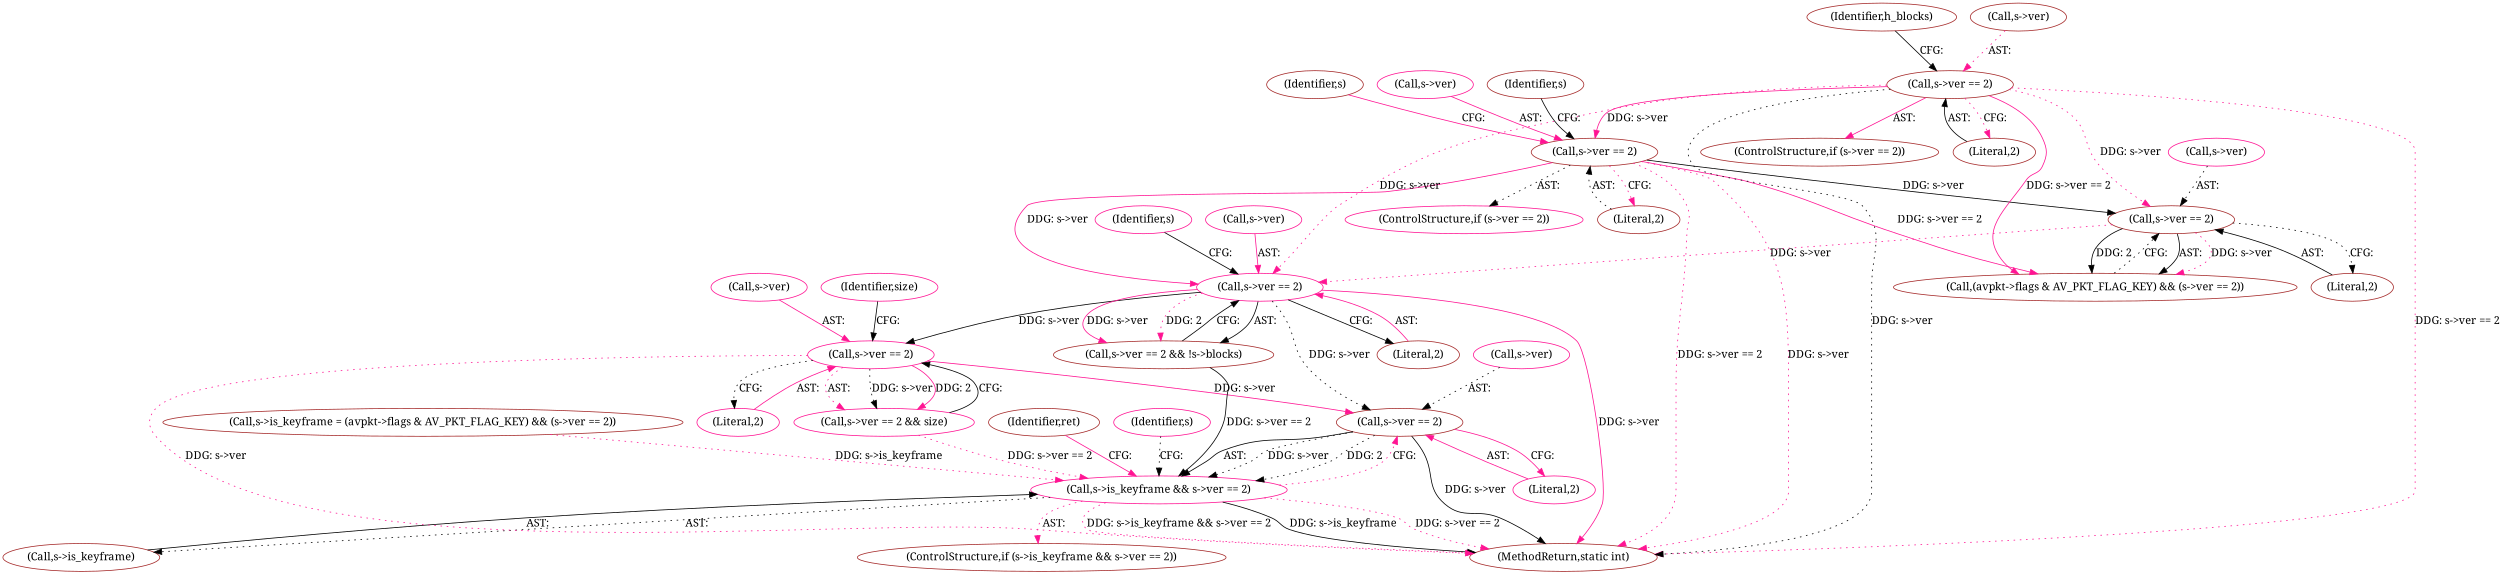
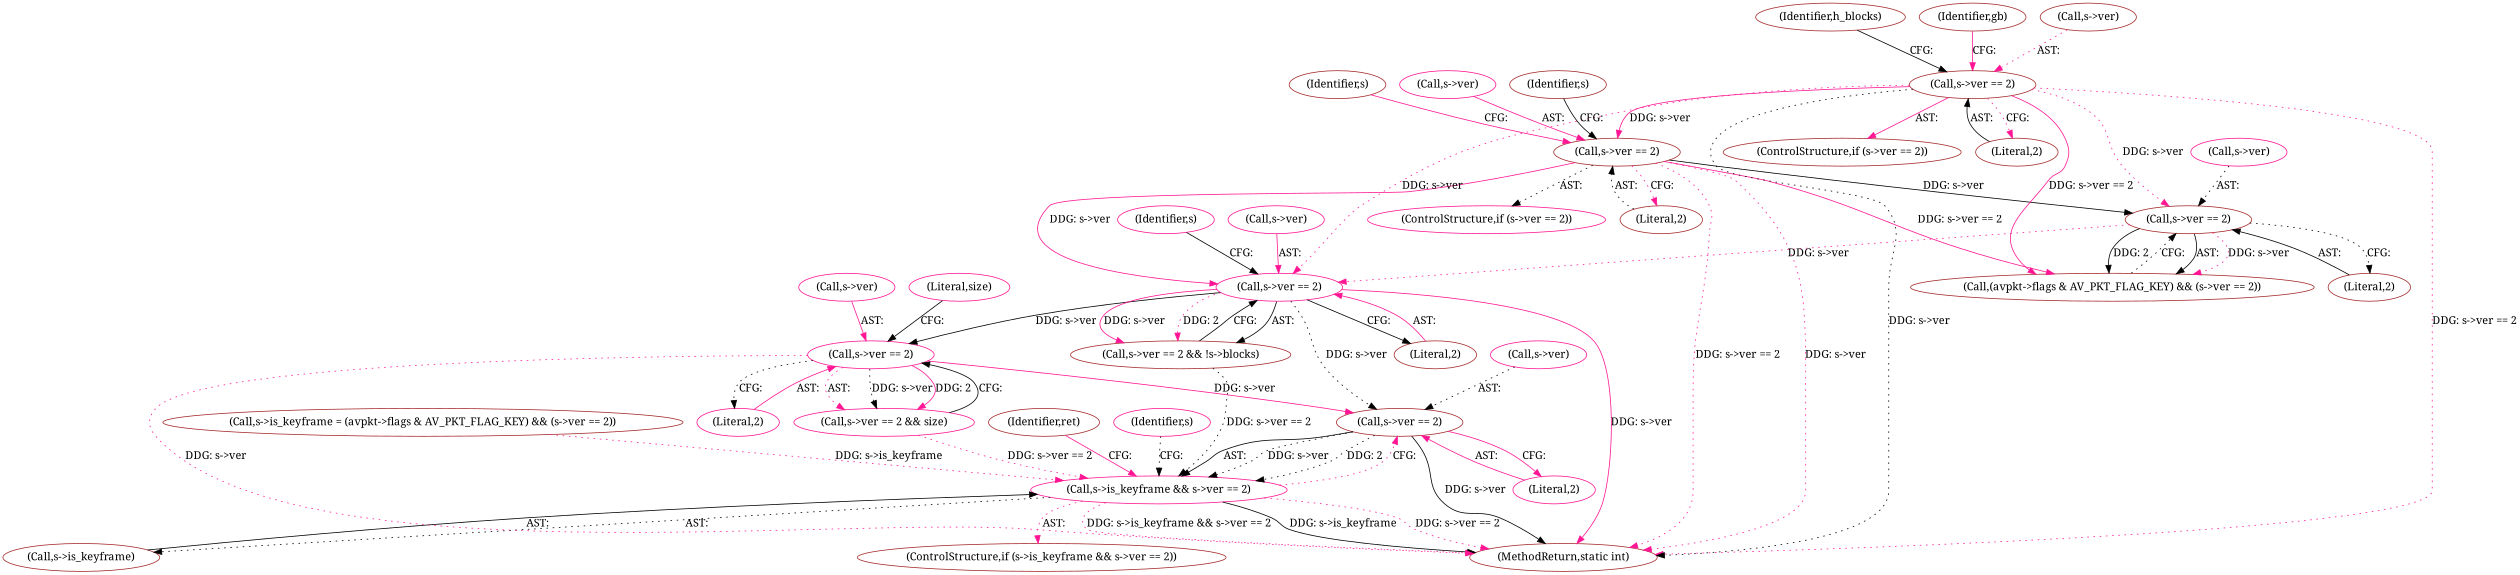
  digraph {
    fontname="Noto Serif"
    node [color=brown fontname="Noto Serif"]
    edge [color=deeppink fontname="Noto Serif" style=solid]
    n1 [label="(Call,s->ver == 2)"]
    n2 [color=deeppink label="(Call,s->is_keyframe && s->ver == 2)"]
    n3 [color=deeppink label="(Literal,2)"]
    n4 [label="(MethodReturn,static int)"]
    n5 [label="(ControlStructure,if (s->is_keyframe && s->ver == 2))"]
    n6 [label="(Call,s->is_keyframe)"]
    n7 [color=deeppink label="(Call,s->ver == 2)"]
    n8 [color=deeppink label="(Call,s->ver == 2)"]
    n9 [label="(Literal,2)"]
    n10 [label="(Call,s->ver == 2 && !s->blocks)"]
    n11 [color=deeppink label="(Call,s->ver == 2 && size)"]
    n12 [color=deeppink label="(Literal,2)"]
    n13 [label="(Call,s->ver == 2)"]
    n14 [label="(Call,s->ver == 2)"]
    n15 [color=deeppink label="(ControlStructure,if (s->ver == 2))"]
    n16 [label="(Call,(avpkt->flags & AV_PKT_FLAG_KEY) && (s->ver == 2))"]
    n17 [label="(Literal,2)"]
    n18 [label="(Literal,2)"]
    n19 [label="(Call,s->ver == 2)"]
    n20 [label="(ControlStructure,if (s->ver == 2))"]
    n21 [label="(Literal,2)"]
    n22 [color=deeppink label="(Call,s->ver)"]
    n23 [label="(Identifier,s)"]
    n24 [label="(Identifier,h_blocks)"]
    n25 [label="(Identifier,ret)"]
    n26 [color=deeppink label="(Call,s->ver)"]
    n27 [color=deeppink label="(Identifier,s)"]
    n28 [color=deeppink label="(Call,s->ver)"]
+   n29 [label="(Identifier,gb)"]
    n30 [color=deeppink label="(Call,s->ver)"]
    n31 [color=deeppink label="(Call,s->ver)"]
    n32 [color=deeppink label="(Identifier,s)"]
    n33 [label="(Call,s->ver)"]
-   n34 [color=deeppink label="(Identifier,size)"]
+   n34 [color=deeppink label="(Literal,size)"]
    n35 [label="(Call,s->is_keyframe = (avpkt->flags & AV_PKT_FLAG_KEY) && (s->ver == 2))"]
    n36 [label="(Identifier,s)"]
    n1 -> n2 [color=black label="AST: "]
    n1 -> n2 [color=black label="DDG: s->ver" style=dotted]
    n1 -> n2 [color=black label="DDG: 2" style=dotted]
    n1 -> n3 [label="CFG: "]
    n1 -> n4 [color=black label="DDG: s->ver"]
    n2 -> n1 [label="CFG: " style=dotted]
    n2 -> n4 [label="DDG: s->is_keyframe && s->ver == 2" style=dotted]
    n2 -> n4 [color=black label="DDG: s->is_keyframe"]
    n2 -> n4 [label="DDG: s->ver == 2" style=dotted]
    n2 -> n5 [label="AST: " style=dotted]
    n2 -> n6 [color=black label="AST: " style=dotted]
    n3 -> n1 [label="AST: "]
    n6 -> n2 [color=black label="AST: "]
    n7 -> n1 [color=black label="DDG: s->ver" style=dotted]
    n7 -> n4 [label="DDG: s->ver"]
    n7 -> n8 [color=black label="DDG: s->ver"]
    n7 -> n9 [color=black label="CFG: "]
    n7 -> n10 [color=black label="AST: "]
    n7 -> n10 [label="DDG: s->ver"]
    n7 -> n10 [label="DDG: 2" style=dotted]
    n8 -> n1 [label="DDG: s->ver"]
    n8 -> n4 [label="DDG: s->ver" style=dotted]
    n8 -> n11 [label="AST: " style=dotted]
    n8 -> n11 [color=black label="DDG: s->ver" style=dotted]
    n8 -> n11 [label="DDG: 2"]
    n8 -> n12 [color=black label="CFG: " style=dotted]
    n9 -> n7 [label="AST: "]
-   n10 -> n2 [color=black label="DDG: s->ver == 2"]
+   n10 -> n2 [color=black label="DDG: s->ver == 2" style=dotted]
    n10 -> n7 [color=black label="CFG: "]
    n11 -> n2 [label="DDG: s->ver == 2" style=dotted]
    n11 -> n8 [color=black label="CFG: "]
    n12 -> n8 [label="AST: "]
    n13 -> n4 [label="DDG: s->ver" style=dotted]
    n13 -> n4 [label="DDG: s->ver == 2" style=dotted]
    n13 -> n7 [label="DDG: s->ver"]
    n13 -> n14 [color=black label="DDG: s->ver"]
    n13 -> n15 [color=black label="AST: " style=dotted]
    n13 -> n16 [label="DDG: s->ver == 2"]
    n13 -> n17 [label="CFG: " style=dotted]
    n14 -> n7 [label="DDG: s->ver" style=dotted]
    n14 -> n16 [color=black label="AST: "]
    n14 -> n16 [label="DDG: s->ver" style=dotted]
    n14 -> n16 [color=black label="DDG: 2"]
    n14 -> n18 [color=black label="CFG: " style=dotted]
    n16 -> n14 [color=black label="CFG: " style=dotted]
    n17 -> n13 [color=black label="AST: " style=dotted]
    n18 -> n14 [color=black label="AST: "]
    n19 -> n4 [label="DDG: s->ver == 2" style=dotted]
    n19 -> n4 [color=black label="DDG: s->ver" style=dotted]
    n19 -> n7 [label="DDG: s->ver" style=dotted]
    n19 -> n13 [label="DDG: s->ver"]
    n19 -> n14 [label="DDG: s->ver" style=dotted]
    n19 -> n16 [label="DDG: s->ver == 2"]
    n19 -> n20 [label="AST: "]
    n19 -> n21 [label="CFG: " style=dotted]
    n21 -> n19 [color=black label="AST: "]
    n22 -> n14 [color=black label="AST: " style=dotted]
    n23 -> n13 [label="CFG: "]
    n24 -> n19 [color=black label="CFG: "]
    n25 -> n2 [label="CFG: "]
    n26 -> n7 [label="AST: "]
    n27 -> n2 [color=black label="CFG: " style=dotted]
    n28 -> n1 [color=black label="AST: " style=dotted]
+   n29 -> n19 [label="CFG: "]
    n30 -> n13 [label="AST: "]
    n31 -> n8 [label="AST: "]
    n32 -> n7 [color=black label="CFG: "]
    n33 -> n19 [label="AST: " style=dotted]
    n34 -> n8 [color=black label="CFG: "]
    n35 -> n2 [label="DDG: s->is_keyframe" style=dotted]
    n36 -> n13 [color=black label="CFG: "]
  }
